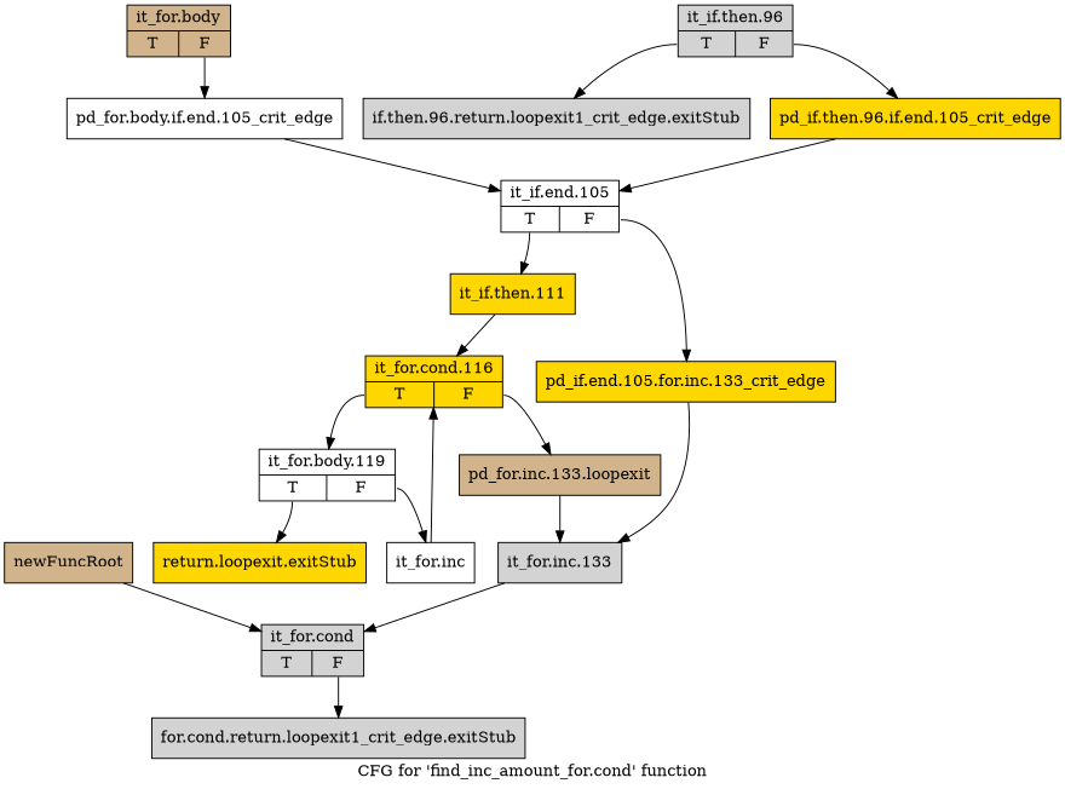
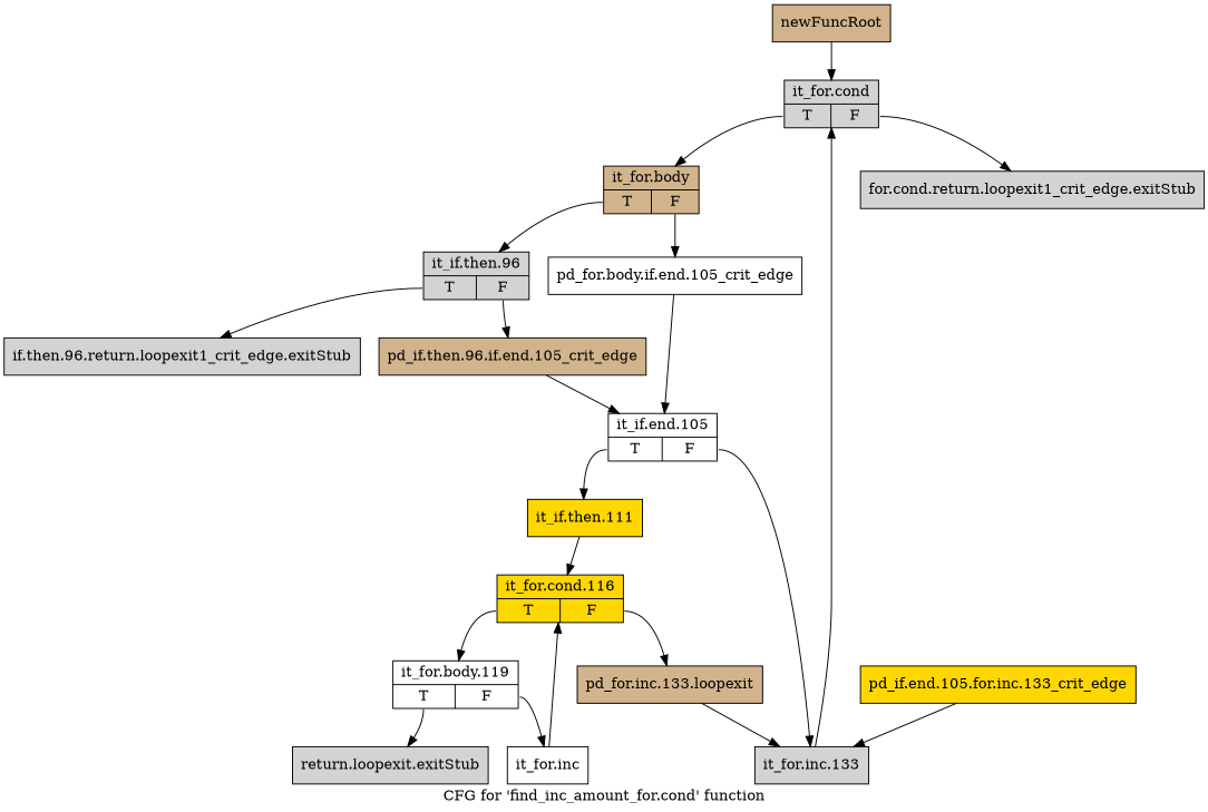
  digraph {
    label="CFG for 'find_inc_amount_for.cond' function"
    node [fillcolor=lightgrey shape=record style=filled]
    n1 [fillcolor=tan label="{newFuncRoot}"]
    n2 [label="{it_for.cond|{<s0>T|<s1>F}}"]
    n3 [label="{for.cond.return.loopexit1_crit_edge.exitStub}"]
    n4 [fillcolor=tan label="{it_for.body|{<s0>T|<s1>F}}"]
    n5 [label="{it_if.then.96|{<s0>T|<s1>F}}"]
    n6 [fillcolor=white label="{pd_for.body.if.end.105_crit_edge}"]
    n7 [label="{if.then.96.return.loopexit1_crit_edge.exitStub}"]
-   n8 [fillcolor=gold label="{return.loopexit.exitStub}"]
-   n9 [fillcolor=gold label="{pd_if.then.96.if.end.105_crit_edge}"]
+   n8 [label="{return.loopexit.exitStub}"]
+   n9 [fillcolor=tan label="{pd_if.then.96.if.end.105_crit_edge}"]
    n10 [fillcolor=white label="{it_if.end.105|{<s0>T|<s1>F}}"]
    n11 [fillcolor=gold label="{it_if.then.111}"]
    n12 [fillcolor=gold label="{pd_if.end.105.for.inc.133_crit_edge}"]
    n13 [fillcolor=gold label="{it_for.cond.116|{<s0>T|<s1>F}}"]
    n14 [label="{it_for.inc.133}"]
    n15 [fillcolor=white label="{it_for.body.119|{<s0>T|<s1>F}}"]
    n16 [fillcolor=tan label="{pd_for.inc.133.loopexit}"]
    n17 [fillcolor=white label="{it_for.inc}"]
    n1 -> n2
    n2 -> n3 [tailport=s1]
+   n2 -> n4 [tailport=s0]
+   n4 -> n5 [tailport=s0]
    n4 -> n6 [tailport=s1]
    n5 -> n7 [tailport=s0]
    n5 -> n9 [tailport=s1]
    n6 -> n10
    n9 -> n10
    n10 -> n11 [tailport=s0]
-   n10 -> n12 [tailport=s1]
+   n10 -> n14 [tailport=s1]
    n11 -> n13
    n12 -> n14
    n13 -> n15 [tailport=s0]
    n13 -> n16 [tailport=s1]
    n14 -> n2
    n15 -> n8 [tailport=s0]
    n15 -> n17 [tailport=s1]
    n16 -> n14
    n17 -> n13
  }
